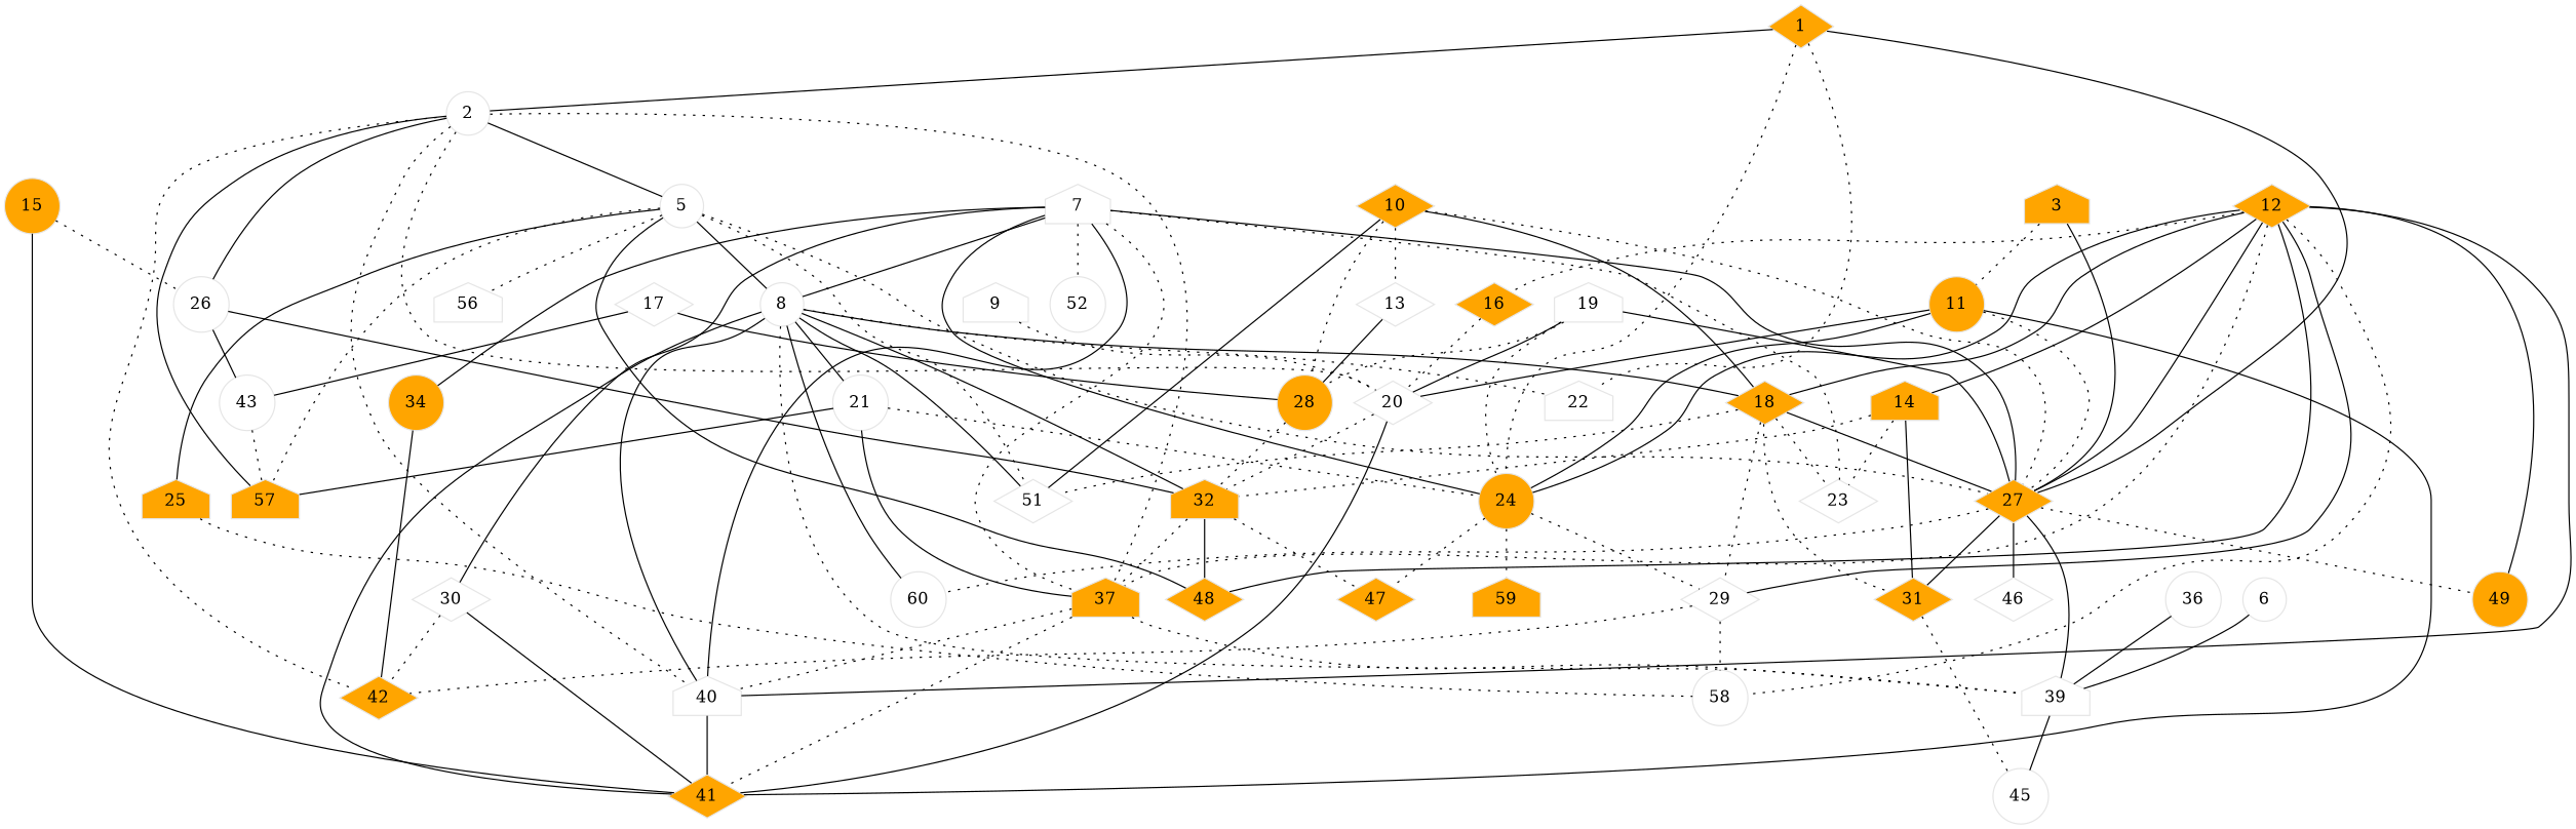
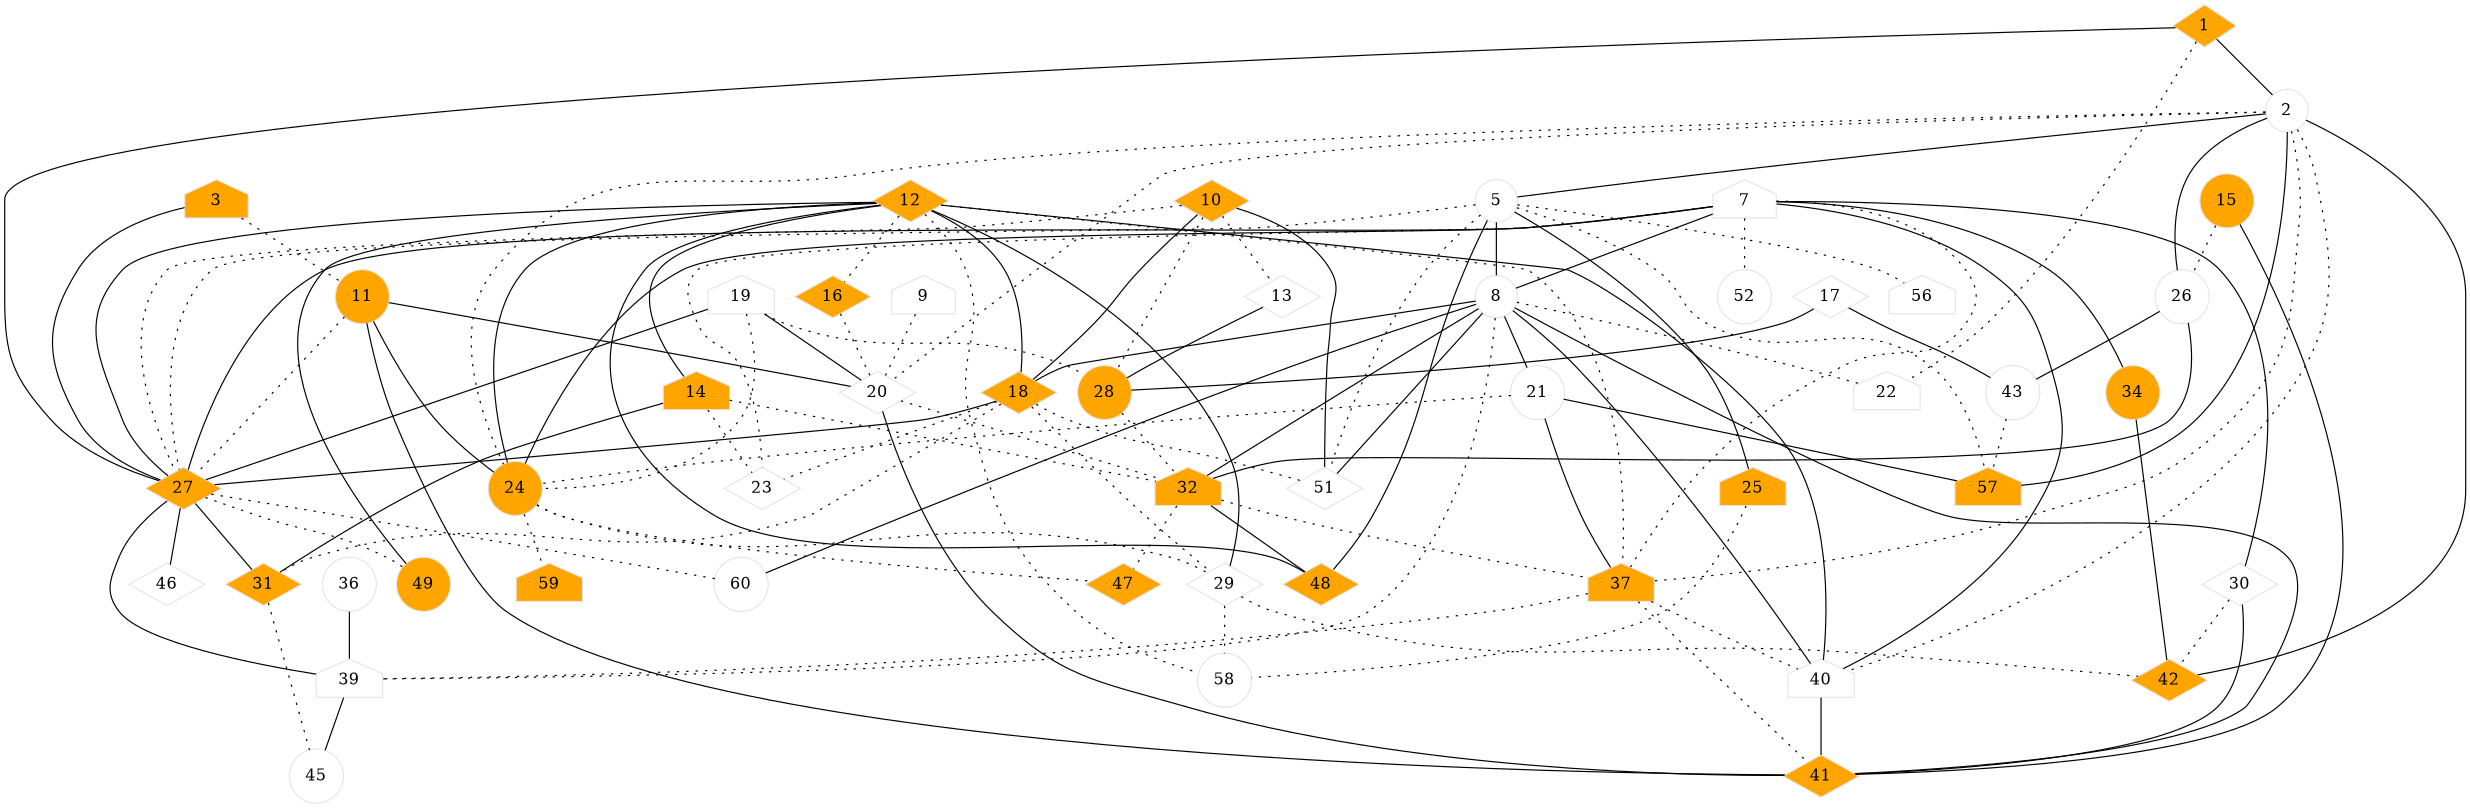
  graph {
    node [color=gray90 fillcolor=white shape=diamond style=filled]
    edge [style=solid weight=1.0]
    1 [fillcolor=orange]
    2 [shape=circle]
    22 [shape=house]
    27 [fillcolor=orange]
    5 [shape=circle]
    24 [fillcolor=orange shape=circle]
    26 [shape=circle]
    37 [fillcolor=orange shape=house]
    40 [shape=house]
    42 [fillcolor=orange]
    57 [fillcolor=orange shape=house]
    20
    39 [shape=house]
    60 [shape=circle]
    49 [fillcolor=orange shape=circle]
    31 [fillcolor=orange]
    46
    8 [shape=circle]
    25 [fillcolor=orange shape=house]
    48 [fillcolor=orange]
    51
    56 [shape=house]
    18 [fillcolor=orange]
    21 [shape=circle]
    32 [fillcolor=orange shape=house]
    41 [fillcolor=orange]
    29
    47 [fillcolor=orange]
    59 [fillcolor=orange shape=house]
    43 [shape=circle]
    3 [fillcolor=orange shape=house]
    11 [fillcolor=orange shape=circle]
    n33 [label=58 shape=circle]
-   6 [shape=circle]
    45 [shape=circle]
    7 [shape=house]
    23
    30
    34 [fillcolor=orange shape=circle]
    52 [shape=circle]
    9 [shape=house]
    10 [fillcolor=orange]
    13
    28 [fillcolor=orange shape=circle]
    12 [fillcolor=orange]
    14 [fillcolor=orange shape=house]
    16 [fillcolor=orange]
    15 [fillcolor=orange shape=circle]
    17
    19 [shape=house]
    36 [shape=circle]
    1 -- 2 [weight=2.0]
    1 -- 22 [style=dotted]
    1 -- 27
    2 -- 5
-   1 -- 24 [style=dotted]
+   2 -- 24 [style=dotted]
    2 -- 26
    2 -- 37 [style=dotted weight=3.0]
    2 -- 40 [style=dotted]
-   2 -- 42 [style=dotted weight=2.0]
+   2 -- 42 [weight=2.0]
    2 -- 57
    2 -- 20 [style=dotted]
    27 -- 39
    27 -- 60 [style=dotted]
    27 -- 49 [style=dotted]
    27 -- 31
    27 -- 46 [weight=2.0]
    5 -- 27 [style=dotted weight=2.0]
    5 -- 57 [style=dotted]
    5 -- 8 [weight=2.0]
    5 -- 25
    5 -- 48
    5 -- 51 [style=dotted]
    5 -- 56 [style=dotted]
    24 -- 29 [style=dotted]
    24 -- 47 [style=dotted]
    24 -- 59 [style=dotted]
    26 -- 32
    26 -- 43
    37 -- 40 [style=dotted]
    37 -- 39 [style=dotted]
    37 -- 41 [style=dotted]
    40 -- 41
    20 -- 32 [style=dotted]
    20 -- 41
    39 -- 45
    31 -- 45 [style=dotted]
    8 -- 22 [style=dotted]
    8 -- 40
    8 -- 39 [style=dotted]
    8 -- 60
    8 -- 51 [weight=2.0]
    8 -- 18
    8 -- 21
    8 -- 32
    8 -- 41
    25 -- n33 [style=dotted]
    18 -- 27
    18 -- 31 [style=dotted]
    18 -- 51 [style=dotted]
    18 -- 29 [style=dotted]
    18 -- 23 [style=dotted]
    21 -- 24 [style=dotted]
    21 -- 37
    21 -- 57
    32 -- 37 [style=dotted weight=2.0]
    32 -- 48
    32 -- 47 [style=dotted]
    29 -- 42 [style=dotted]
    29 -- n33 [style=dotted]
    43 -- 57 [style=dotted]
    3 -- 27
    3 -- 11 [style=dotted]
    11 -- 27 [style=dotted]
    11 -- 24
    11 -- 20
    11 -- 41
-   6 -- 39
    7 -- 27
    7 -- 24
    7 -- 37 [style=dotted]
    7 -- 40
    7 -- 8
    7 -- 23 [style=dotted]
    7 -- 30
    7 -- 34
    7 -- 52 [style=dotted]
    30 -- 42 [style=dotted]
    30 -- 41
    34 -- 42
    9 -- 20 [style=dotted]
    10 -- 27 [style=dotted]
    10 -- 51
    10 -- 18
    10 -- 13 [style=dotted]
    10 -- 28 [style=dotted]
    13 -- 28
    28 -- 32 [style=dotted]
    12 -- 27
    12 -- 24
    12 -- 37 [style=dotted]
    12 -- 40
    12 -- 49
    12 -- 48
    12 -- 18
    12 -- 29 [weight=2.0]
    12 -- n33 [style=dotted]
    12 -- 14
    12 -- 16 [style=dotted]
    14 -- 31
    14 -- 32 [style=dotted]
    14 -- 23 [style=dotted]
    16 -- 20 [style=dotted]
    15 -- 26 [style=dotted]
    15 -- 41
    17 -- 43
    17 -- 28
    19 -- 27 [weight=2.0]
    19 -- 24 [style=dotted]
    19 -- 20
    19 -- 28 [style=dotted]
    36 -- 39
  }
